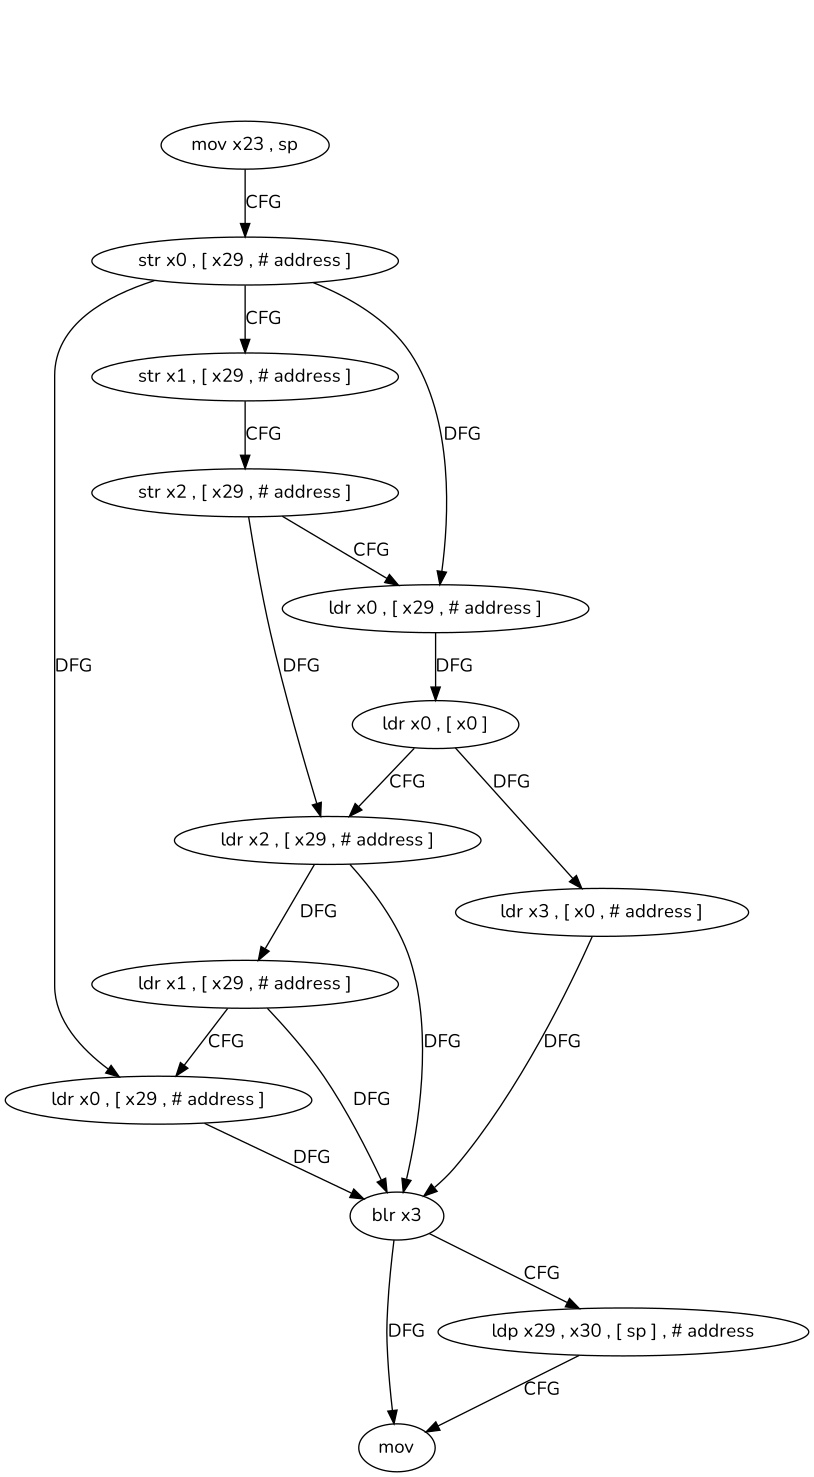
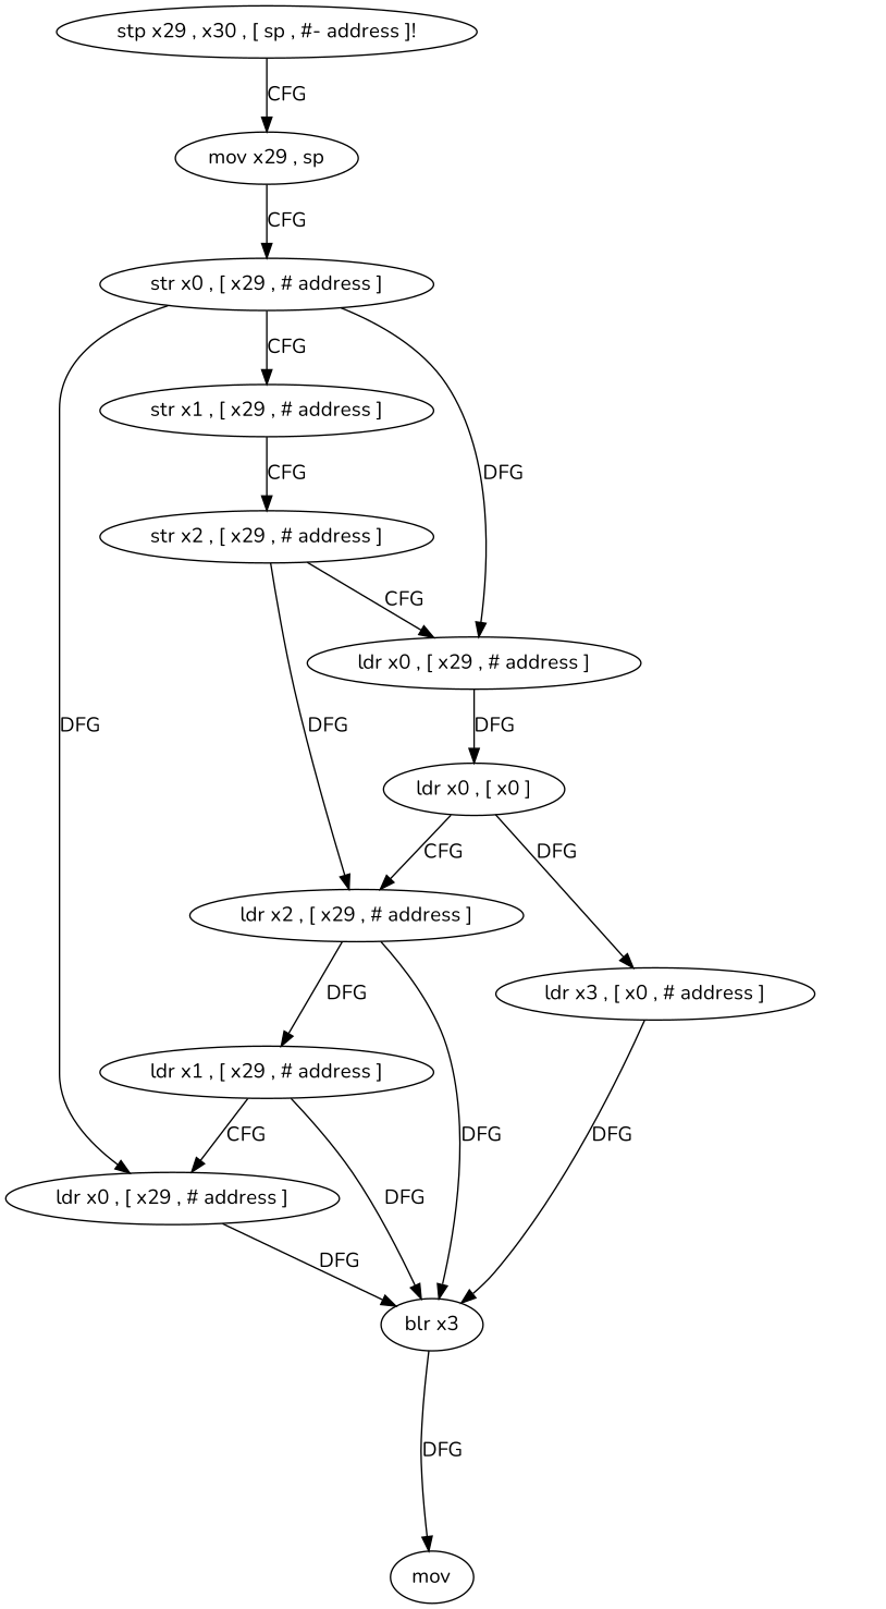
  digraph {
    fontname=Nunito
    node [fontname=Nunito]
    edge [fontname=Nunito]
-   n2 [label="mov x23 , sp"]
+   n1 [label="stp x29 , x30 , [ sp , #- address ]!"]
+   n2 [label="mov x29 , sp"]
    n3 [label="str x0 , [ x29 , # address ]"]
    n4 [label="str x1 , [ x29 , # address ]"]
    n5 [label="ldr x0 , [ x29 , # address ]"]
    n6 [label="ldr x0 , [ x29 , # address ]"]
    n7 [label="str x2 , [ x29 , # address ]"]
    n8 [label="ldr x0 , [ x0 ]"]
    n9 [label="blr x3"]
    n10 [label="ldr x2 , [ x29 , # address ]"]
    n11 [label="ldr x1 , [ x29 , # address ]"]
    n12 [label="ldr x3 , [ x0 , # address ]"]
-   n13 [label="ldp x29 , x30 , [ sp ] , # address"]
    n14 [label=mov]
+   n1 -> n2 [label=CFG]
    n2 -> n3 [label=CFG]
    n3 -> n4 [label=CFG]
    n3 -> n5 [label=DFG]
    n3 -> n6 [label=DFG]
    n4 -> n7 [label=CFG]
    n5 -> n8 [label=DFG]
    n6 -> n9 [label=DFG]
    n7 -> n5 [label=CFG]
    n7 -> n10 [label=DFG]
    n8 -> n10 [label=CFG]
    n8 -> n12 [label=DFG]
-   n9 -> n13 [label=CFG]
    n9 -> n14 [label=DFG]
    n10 -> n9 [label=DFG]
    n10 -> n11 [label=DFG]
    n11 -> n6 [label=CFG]
    n11 -> n9 [label=DFG]
    n12 -> n9 [label=DFG]
-   n13 -> n14 [label=CFG]
  }
